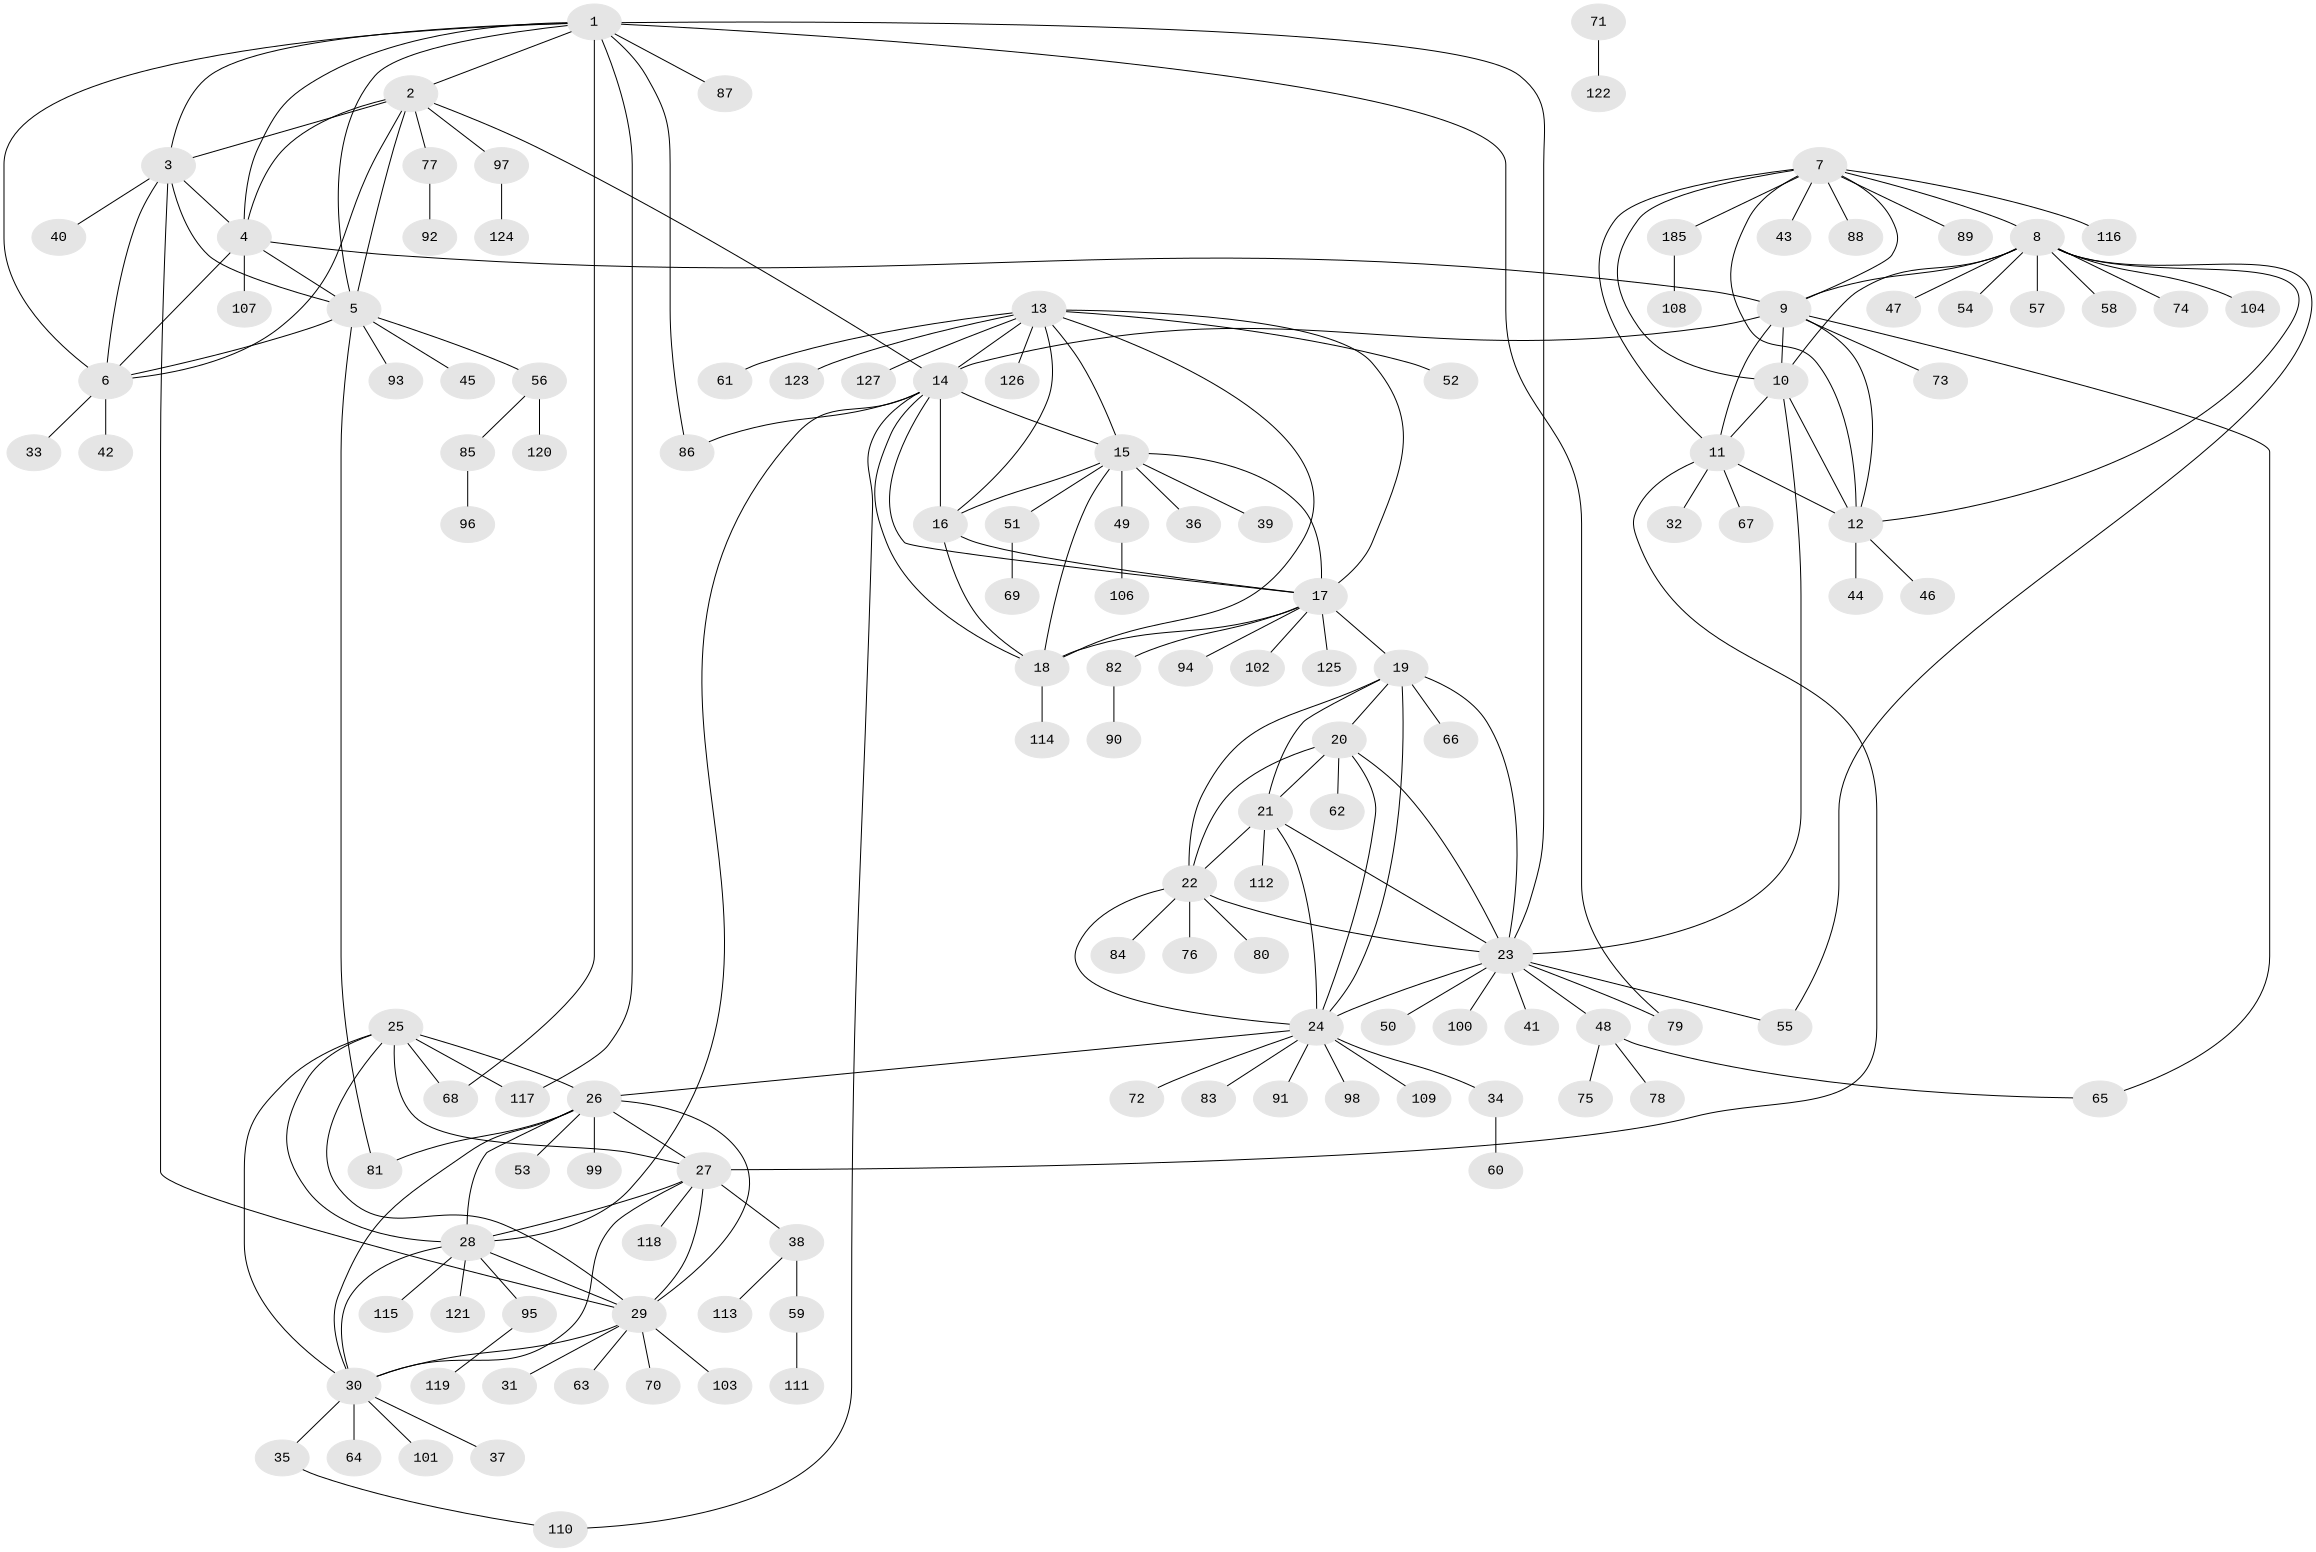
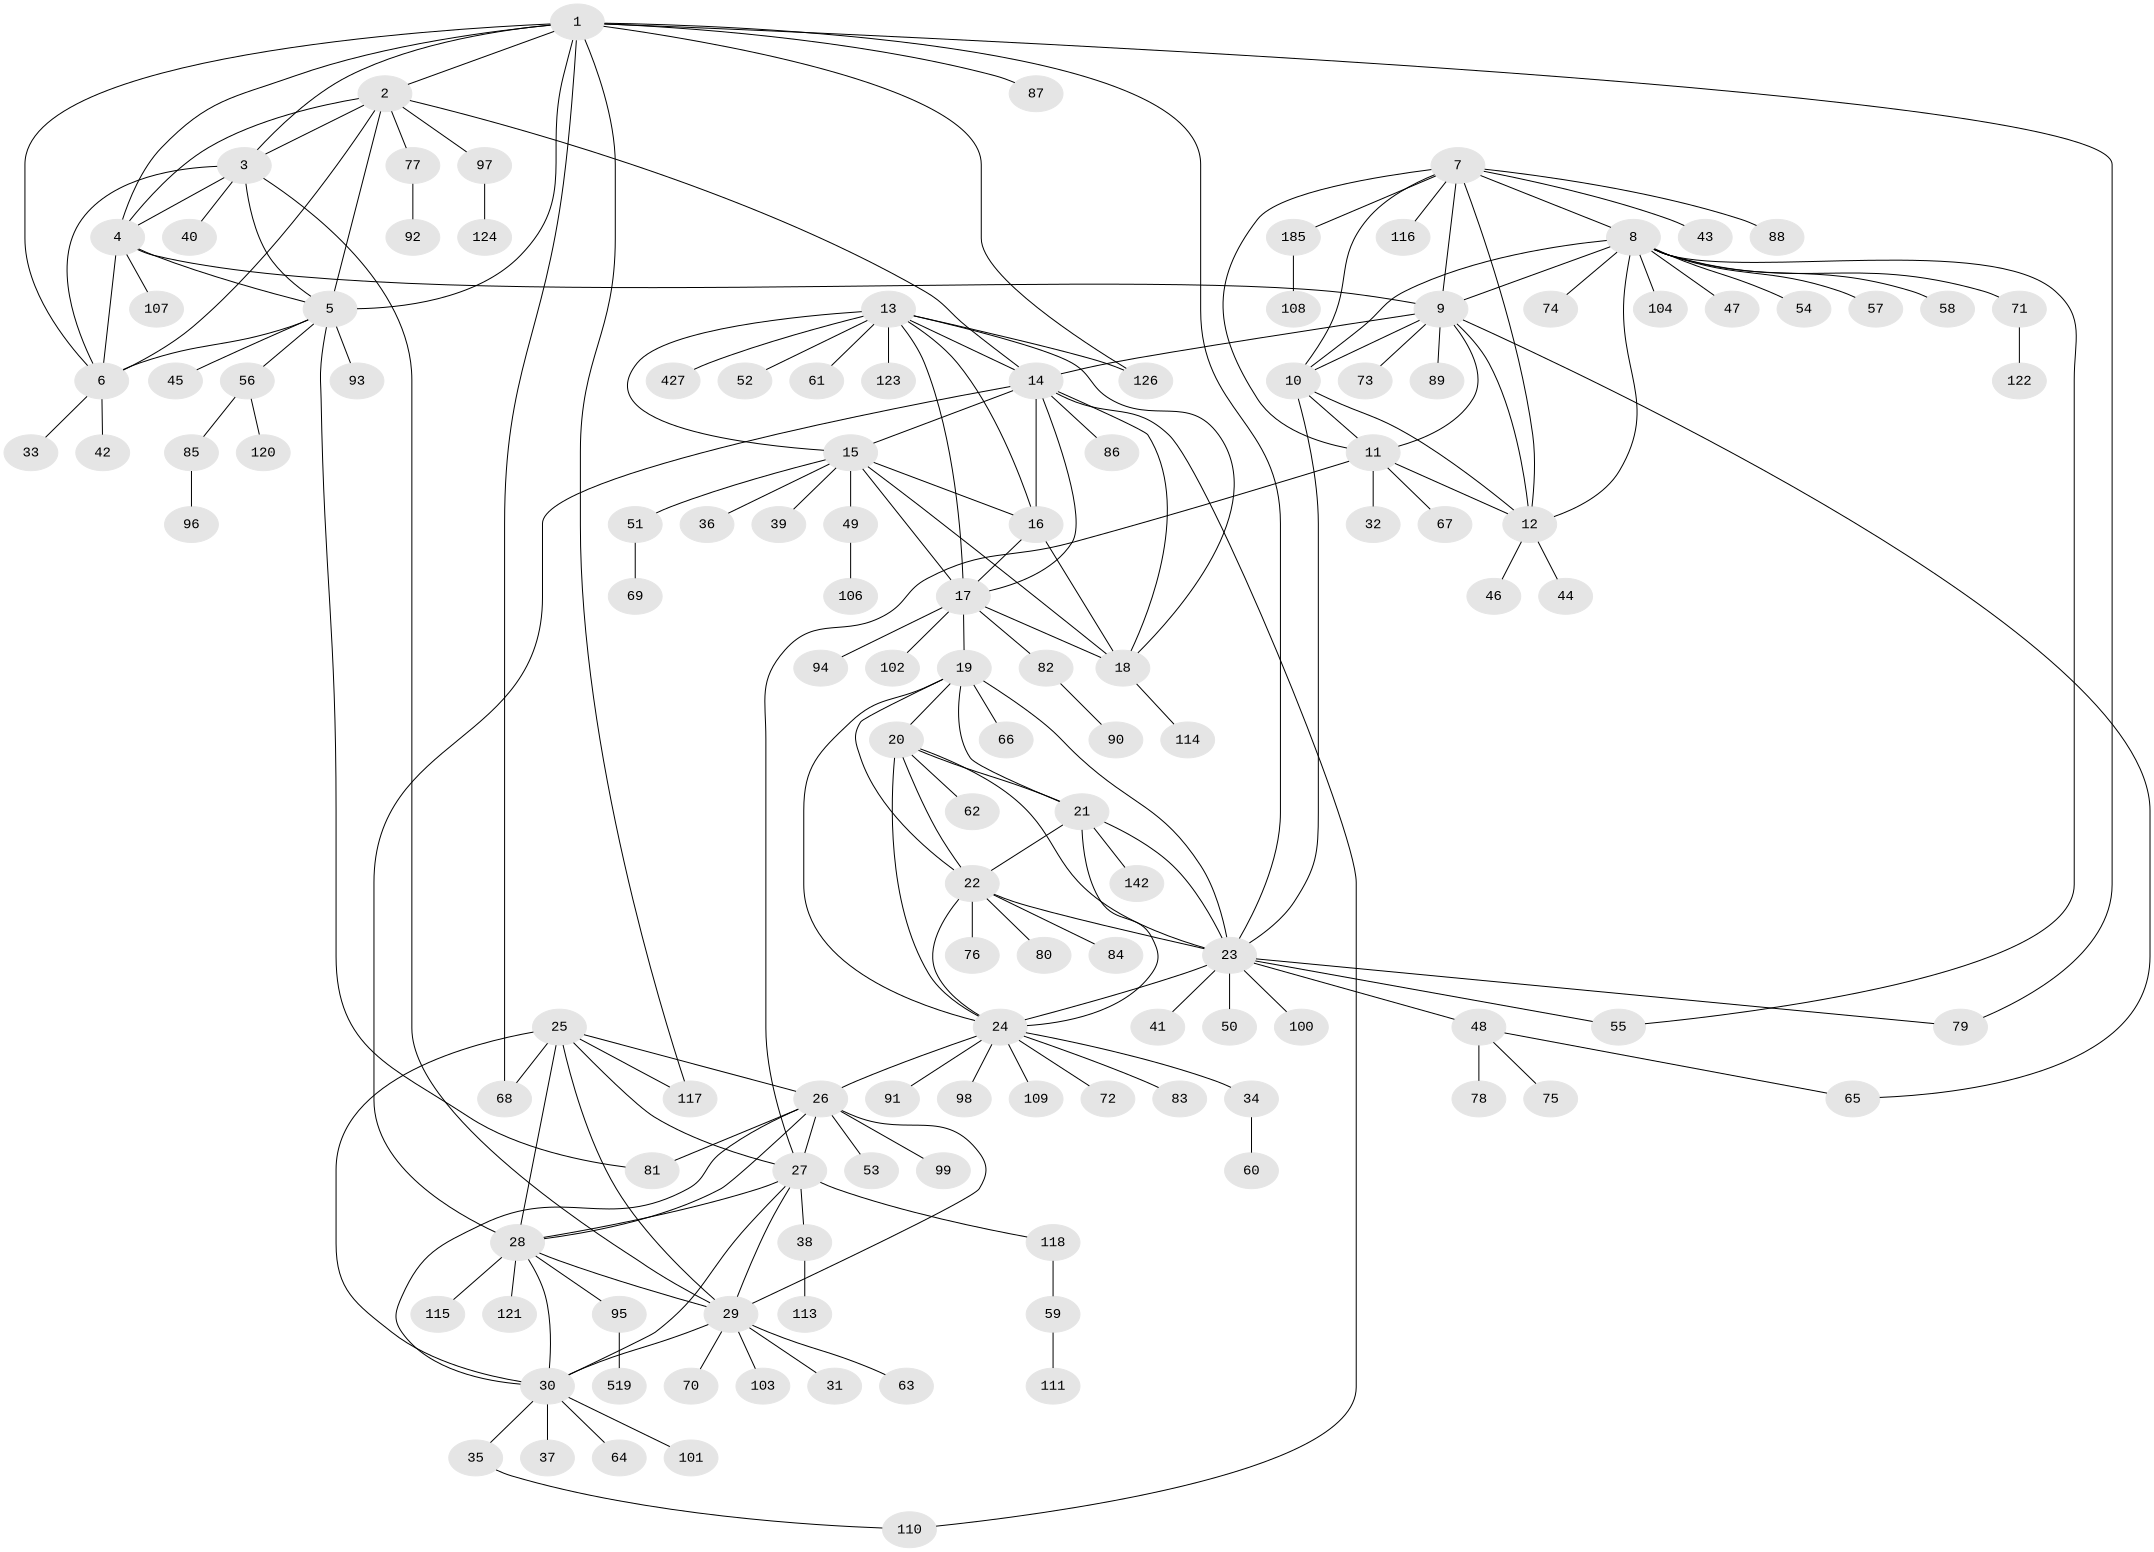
  graph {
    fontname="Liberation Mono"
    node [color=gray90 fontname="Liberation Mono" style=filled]
    edge [fontname="Liberation Mono"]
    1
    2
    3
    4
    5
    6
    23
    68
    79
    87
    117
    126
    14
    77
    97
    29
    40
    9
    107
    45
    56
    81
    93
    33
    42
    55
    24
    41
    48
    50
    100
    15
    16
    17
    18
    28
    86
    110
    92
    124
    30
    31
    63
    70
    103
    10
    11
    12
    65
    73
    85
    120
    7
    8
    43
    88
    89
    n58 [label=185]
    116
    47
    54
    57
    58
    71
    74
    104
    27
    32
    67
    44
    46
    108
    122
    38
    118
    13
    52
    61
    123
-   127
+   127 [label=427]
    36
    39
    49
    51
    19
    82
    94
    102
-   125
    114
    95
    115
    121
    106
    69
    20
    21
    22
    66
    90
    62
-   112
+   112 [label=142]
    76
    80
    84
    26
    34
    72
    83
    91
    98
    109
    75
    78
    53
    99
    60
    25
    35
    37
    64
    101
    59
    113
-   119
+   119 [label=519]
    111
    96
    1 -- 2
    1 -- 3
    1 -- 4
    1 -- 5
    1 -- 6
    1 -- 23
    1 -- 68
    1 -- 79
    1 -- 87
    1 -- 117
-   1 -- 86
+   1 -- 126
    2 -- 3
    2 -- 4
    2 -- 5
    2 -- 6
    2 -- 14
    2 -- 77
    2 -- 97
    3 -- 4
    3 -- 5
    3 -- 6
    3 -- 29
    3 -- 40
    4 -- 5
    4 -- 6
    4 -- 9
    4 -- 107
    5 -- 6
    5 -- 45
    5 -- 56
    5 -- 81
    5 -- 93
    6 -- 33
    6 -- 42
    23 -- 79
    23 -- 55
    23 -- 24
    23 -- 41
    23 -- 48
    23 -- 50
    23 -- 100
    14 -- 15
    14 -- 16
    14 -- 17
    14 -- 18
    14 -- 28
    14 -- 86
    14 -- 110
    77 -- 92
    97 -- 124
    29 -- 30
    29 -- 31
    29 -- 63
    29 -- 70
    29 -- 103
    9 -- 14
    9 -- 10
    9 -- 11
    9 -- 12
    9 -- 65
    9 -- 73
    56 -- 85
    56 -- 120
    24 -- 26
    24 -- 34
    24 -- 72
    24 -- 83
    24 -- 91
    24 -- 98
    24 -- 109
    48 -- 65
    48 -- 75
    48 -- 78
    15 -- 16
    15 -- 17
    15 -- 18
    15 -- 36
    15 -- 39
    15 -- 49
    15 -- 51
    16 -- 17
    16 -- 18
    17 -- 18
    17 -- 19
    17 -- 82
    17 -- 94
    17 -- 102
-   17 -- 125
    18 -- 114
    28 -- 29
    28 -- 30
    28 -- 95
    28 -- 115
    28 -- 121
    30 -- 35
    30 -- 37
    30 -- 64
    30 -- 101
    10 -- 23
    10 -- 11
    10 -- 12
    11 -- 12
    11 -- 27
    11 -- 32
    11 -- 67
    12 -- 44
    12 -- 46
    85 -- 96
    7 -- 9
    7 -- 10
    7 -- 11
    7 -- 12
    7 -- 8
    7 -- 43
    7 -- 88
-   7 -- 89
+   9 -- 89
    7 -- n58
    7 -- 116
    8 -- 9
    8 -- 55
    8 -- 10
    8 -- 12
    8 -- 47
    8 -- 54
    8 -- 57
    8 -- 58
+   8 -- 71
    8 -- 74
    8 -- 104
    n58 -- 108
    71 -- 122
    27 -- 29
    27 -- 28
    27 -- 30
    27 -- 38
    27 -- 118
-   38 -- 59
+   118 -- 59
    38 -- 113
    13 -- 126
    13 -- 14
    13 -- 15
    13 -- 16
    13 -- 17
    13 -- 18
    13 -- 52
    13 -- 61
    13 -- 123
    13 -- 127
    49 -- 106
    51 -- 69
    19 -- 23
    19 -- 24
    19 -- 20
    19 -- 21
    19 -- 22
    19 -- 66
    82 -- 90
    95 -- 119
    20 -- 23
    20 -- 24
    20 -- 21
    20 -- 22
    20 -- 62
    21 -- 23
    21 -- 24
    21 -- 22
    21 -- 112
    22 -- 23
    22 -- 24
    22 -- 76
    22 -- 80
    22 -- 84
    26 -- 29
    26 -- 81
    26 -- 28
    26 -- 30
    26 -- 27
    26 -- 53
    26 -- 99
    34 -- 60
    25 -- 68
    25 -- 117
    25 -- 29
    25 -- 28
    25 -- 30
    25 -- 27
    25 -- 26
    35 -- 110
    59 -- 111
  }
